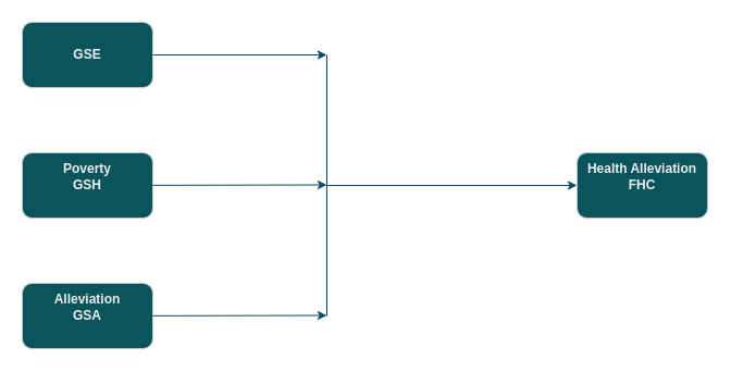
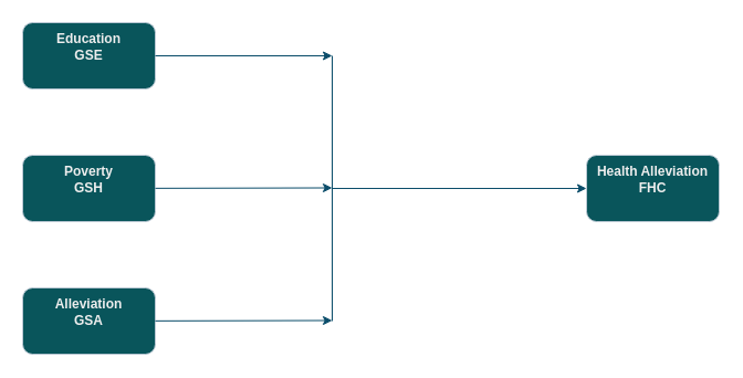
  <mxCell id="0" />
  <mxCell id="1" parent="0" />
  <mxCell id="2" value="&lt;b&gt;GSE&lt;/b&gt;" style="rounded=1;whiteSpace=wrap;html=1;labelBackgroundColor=none;fillColor=#09555B;strokeColor=#BAC8D3;fontColor=#EEEEEE;" vertex="1" parent="1"><mxGeometry y="20" width="120" height="60" as="geometry" x="20" /></mxCell>
  <mxCell id="3" value="&lt;b&gt;GSH&lt;/b&gt;" style="rounded=1;whiteSpace=wrap;html=1;labelBackgroundColor=none;fillColor=#09555B;strokeColor=#BAC8D3;fontColor=#EEEEEE;" vertex="1" parent="1"><mxGeometry y="140" width="120" height="60" as="geometry" x="20" /></mxCell>
  <mxCell id="4" value="&lt;b&gt;GSA&lt;/b&gt;" style="rounded=1;whiteSpace=wrap;html=1;labelBackgroundColor=none;fillColor=#09555B;strokeColor=#BAC8D3;fontColor=#EEEEEE;" vertex="1" parent="1"><mxGeometry y="260" width="120" height="60" as="geometry" x="20" /></mxCell>
  <mxCell id="5" value="" style="endArrow=classic;html=1;rounded=0;exitX=1;exitY=0.5;exitDx=0;exitDy=0;labelBackgroundColor=none;strokeColor=#0B4D6A;fontColor=default;" edge="1" parent="1" source="2"><mxGeometry width="50" height="50" relative="1" as="geometry"><mxPoint x="420" y="280" as="sourcePoint" /><mxPoint x="300" y="50" as="targetPoint" /></mxGeometry></mxCell>
  <mxCell id="6" value="" style="endArrow=classic;html=1;rounded=0;labelBackgroundColor=none;strokeColor=#0B4D6A;fontColor=default;" edge="1" parent="1" source="3"><mxGeometry width="50" height="50" relative="1" as="geometry"><mxPoint x="140" y="169.5" as="sourcePoint" /><mxPoint x="300" y="169.5" as="targetPoint" /></mxGeometry></mxCell>
  <mxCell id="7" value="" style="endArrow=classic;html=1;rounded=0;labelBackgroundColor=none;strokeColor=#0B4D6A;fontColor=default;" edge="1" parent="1" source="4"><mxGeometry width="50" height="50" relative="1" as="geometry"><mxPoint x="140" y="290" as="sourcePoint" /><mxPoint x="300" y="289.5" as="targetPoint" /></mxGeometry></mxCell>
  <mxCell id="8" value="" style="endArrow=none;html=1;rounded=0;labelBackgroundColor=none;strokeColor=#0B4D6A;fontColor=default;" edge="1" parent="1"><mxGeometry width="50" height="50" relative="1" as="geometry"><mxPoint x="300" y="290" as="sourcePoint" /><mxPoint x="300" y="50" as="targetPoint" /></mxGeometry></mxCell>
  <mxCell id="9" value="" style="endArrow=classic;html=1;rounded=0;entryX=0;entryY=0.5;entryDx=0;entryDy=0;labelBackgroundColor=none;strokeColor=#0B4D6A;fontColor=default;" edge="1" parent="1" target="10"><mxGeometry width="50" height="50" relative="1" as="geometry"><mxPoint x="300" y="170" as="sourcePoint" /><mxPoint x="520" y="170" as="targetPoint" /></mxGeometry></mxCell>
  <mxCell id="10" value="&lt;b&gt;FHC&lt;/b&gt;" style="rounded=1;whiteSpace=wrap;html=1;labelBackgroundColor=none;fillColor=#09555B;strokeColor=#BAC8D3;fontColor=#EEEEEE;" vertex="1" parent="1"><mxGeometry x="530" y="140" width="120" height="60" as="geometry" /></mxCell>
+ <mxCell id="11" value="&lt;b&gt;Education&lt;/b&gt;" style="text;html=1;align=center;verticalAlign=middle;whiteSpace=wrap;rounded=0;labelBackgroundColor=none;fontColor=#EEEEEE;" vertex="1" parent="1"><mxGeometry x="50" y="20" width="60" height="30" as="geometry" /></mxCell>
  <mxCell id="12" value="&lt;b&gt;Poverty&lt;/b&gt;" style="text;html=1;align=center;verticalAlign=middle;whiteSpace=wrap;rounded=0;labelBackgroundColor=none;fontColor=#EEEEEE;" vertex="1" parent="1"><mxGeometry x="50" y="140" width="60" height="30" as="geometry" /></mxCell>
  <mxCell id="13" value="Alleviation" style="text;html=1;align=center;verticalAlign=middle;whiteSpace=wrap;rounded=0;fontStyle=1;labelBackgroundColor=none;fontColor=#EEEEEE;" vertex="1" parent="1"><mxGeometry x="50" y="260" width="60" height="30" as="geometry" /></mxCell>
  <mxCell id="14" value="&lt;b&gt;Health Alleviation&lt;/b&gt;" style="text;html=1;align=center;verticalAlign=middle;whiteSpace=wrap;rounded=0;labelBackgroundColor=none;fontColor=#EEEEEE;" vertex="1" parent="1"><mxGeometry x="530" y="140" width="120" height="30" as="geometry" /></mxCell>
